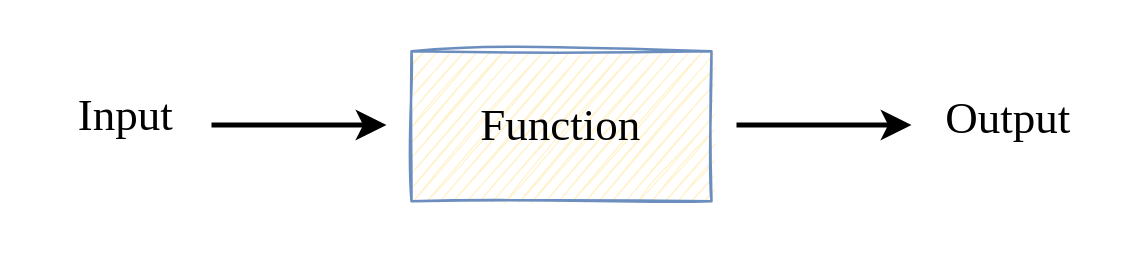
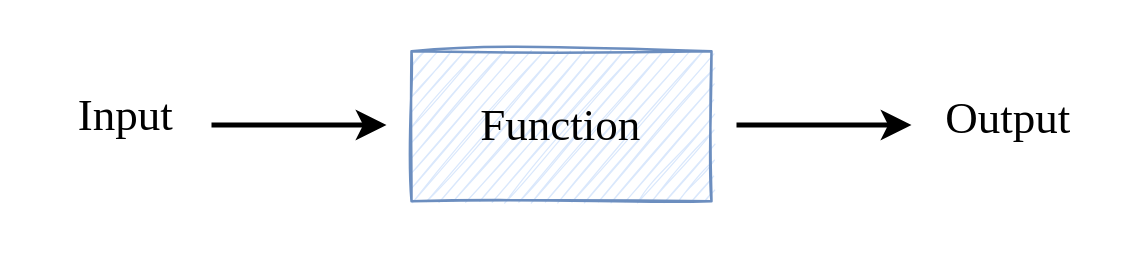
  <mxCell id="0" />
  <mxCell id="1" parent="0" />
- <mxCell id="2" value="Function" style="whiteSpace=wrap;html=1;fillColor=#fff2cc;strokeColor=#6c8ebf;sketch=1;fontFamily=Comic Sans MS;fontSize=18;" vertex="1" parent="1"><mxGeometry x="164" y="20" width="120" height="60" as="geometry" /></mxCell>
+ <mxCell id="2" value="Function" style="whiteSpace=wrap;html=1;fillColor=#dae8fc;strokeColor=#6c8ebf;sketch=1;fontFamily=Comic Sans MS;fontSize=18;" vertex="1" parent="1"><mxGeometry x="164" y="20" width="120" height="60" as="geometry" /></mxCell>
  <mxCell id="3" value="Input" style="text;html=1;strokeColor=none;fillColor=none;align=center;verticalAlign=middle;whiteSpace=wrap;rounded=0;sketch=1;fontFamily=Comic Sans MS;fontSize=18;" vertex="1" parent="1"><mxGeometry x="20" y="31" width="60" height="30" as="geometry" /></mxCell>
  <mxCell id="4" value="Output" style="text;html=1;strokeColor=none;fillColor=none;align=center;verticalAlign=middle;whiteSpace=wrap;rounded=0;sketch=1;fontFamily=Comic Sans MS;fontSize=18;" vertex="1" parent="1"><mxGeometry x="373" y="32" width="60" height="30" as="geometry" /></mxCell>
  <mxCell id="5" value="" style="endArrow=classic;html=1;rounded=0;fontFamily=Comic Sans MS;fontSize=18;strokeWidth=2;" edge="1" parent="1"><mxGeometry width="50" height="50" relative="1" as="geometry"><mxPoint x="84" y="49.5" as="sourcePoint" /><mxPoint x="154" y="49.5" as="targetPoint" /></mxGeometry></mxCell>
  <mxCell id="6" value="" style="endArrow=classic;html=1;rounded=0;fontFamily=Comic Sans MS;fontSize=18;strokeWidth=2;" edge="1" parent="1"><mxGeometry width="50" height="50" relative="1" as="geometry"><mxPoint x="294" y="49.5" as="sourcePoint" /><mxPoint x="364" y="49.5" as="targetPoint" /></mxGeometry></mxCell>
